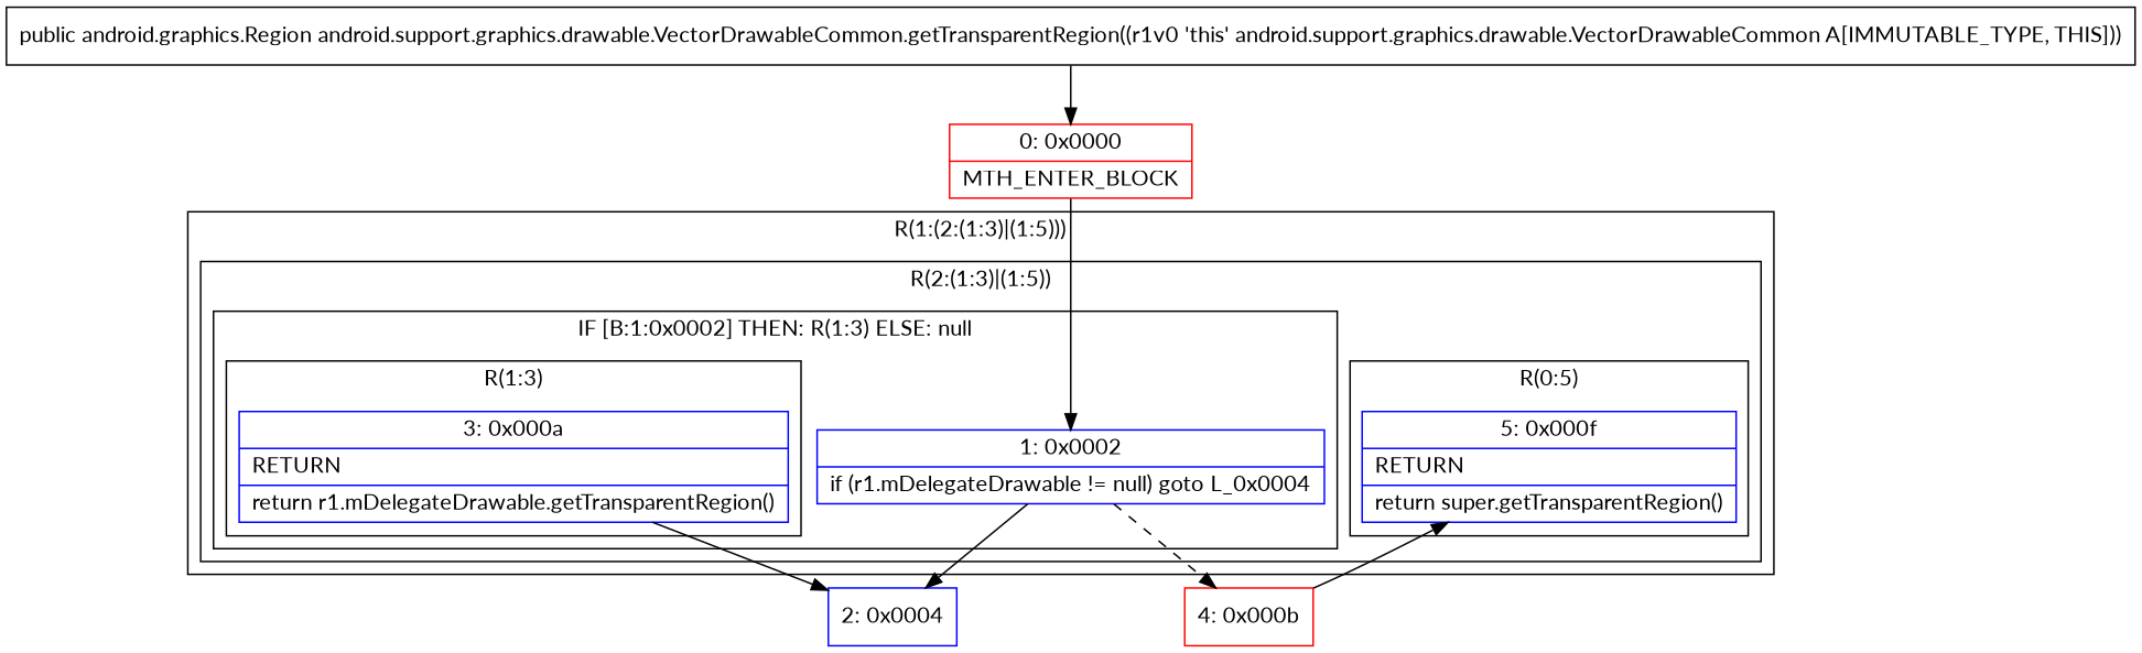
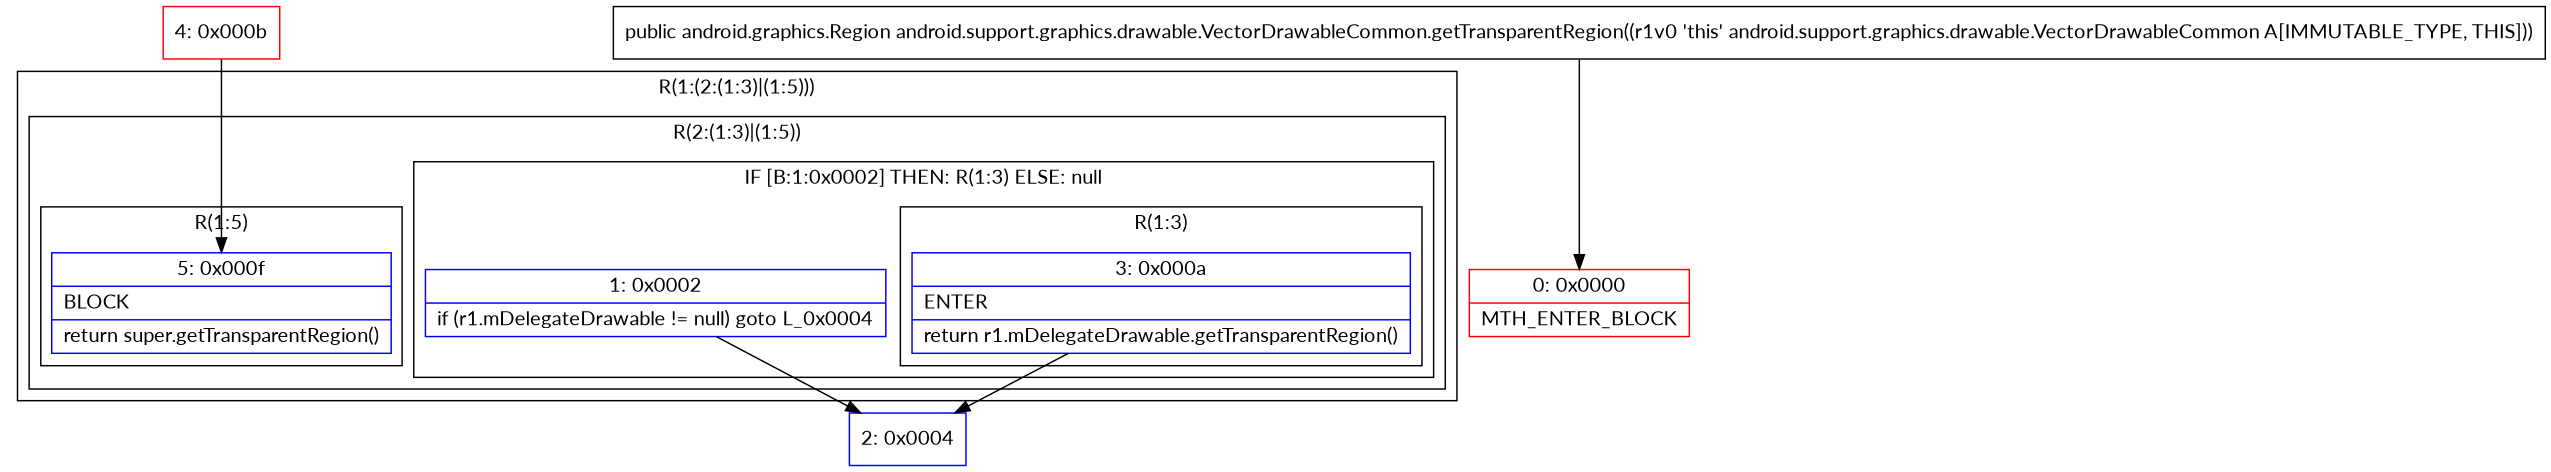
  digraph {
    fontname=Lato
    node [color=blue fontname=Lato shape=record]
    edge [fontname=Lato]
-   n1 [label="{3\:\ 0x000a|RETURN\l|return r1.mDelegateDrawable.getTransparentRegion()\l}"]
+   n1 [label="{3\:\ 0x000a|ENTER\l|return r1.mDelegateDrawable.getTransparentRegion()\l}"]
    n2 [label="{1\:\ 0x0002|if (r1.mDelegateDrawable != null) goto L_0x0004\l}"]
-   n3 [label="{5\:\ 0x000f|RETURN\l|return super.getTransparentRegion()\l}"]
+   n3 [label="{5\:\ 0x000f|BLOCK\l|return super.getTransparentRegion()\l}"]
    n4 [label="{2\:\ 0x0004}"]
    n5 [color=red label="{4\:\ 0x000b}"]
    n6 [color=red label="{0\:\ 0x0000|MTH_ENTER_BLOCK\l}"]
    n7 [label="{public android.graphics.Region android.support.graphics.drawable.VectorDrawableCommon.getTransparentRegion((r1v0 'this' android.support.graphics.drawable.VectorDrawableCommon A[IMMUTABLE_TYPE, THIS])) }" color=""]
    subgraph cluster_1 {
      label="R(1:(2:(1:3)|(1:5)))"
      subgraph cluster_2 {
        label="R(2:(1:3)|(1:5))"
        subgraph cluster_3 {
          label="IF [B:1:0x0002] THEN: R(1:3) ELSE: null"
          n2
          subgraph cluster_4 {
            label="R(1:3)"
            n1
          }
        }
        subgraph cluster_5 {
-         label="R(0:5)"
+         label="R(1:5)"
          n3
        }
      }
    }
    n1 -> n4
    n2 -> n4
-   n2 -> n5 [style=dashed]
    n5 -> n3
-   n6 -> n2
    n7 -> n6
  }
